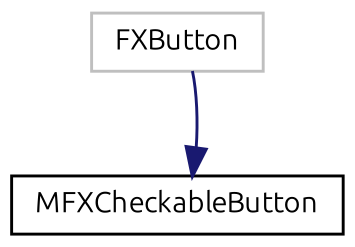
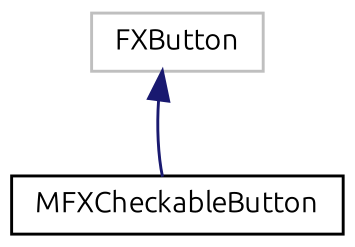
  digraph {
    rankdir=TB
    fontname=Ubuntu
    node [fillcolor=white fontname=Ubuntu fontsize=10 shape=record style=filled]
    n1 [color=grey75 height=0.2 label=FXButton width=0.4]
    n2 [color=black height=0.2 label=MFXCheckableButton width=0.4]
-   n2 -> n1 [color=midnightblue dir=back fontname=Ubuntu fontsize=10 labelfontname=Helvetica labelfontsize=10 style=solid]
+   n1 -> n2 [color=midnightblue dir=back fontname=Ubuntu fontsize=10 labelfontname=Helvetica labelfontsize=10 style=solid]
  }
